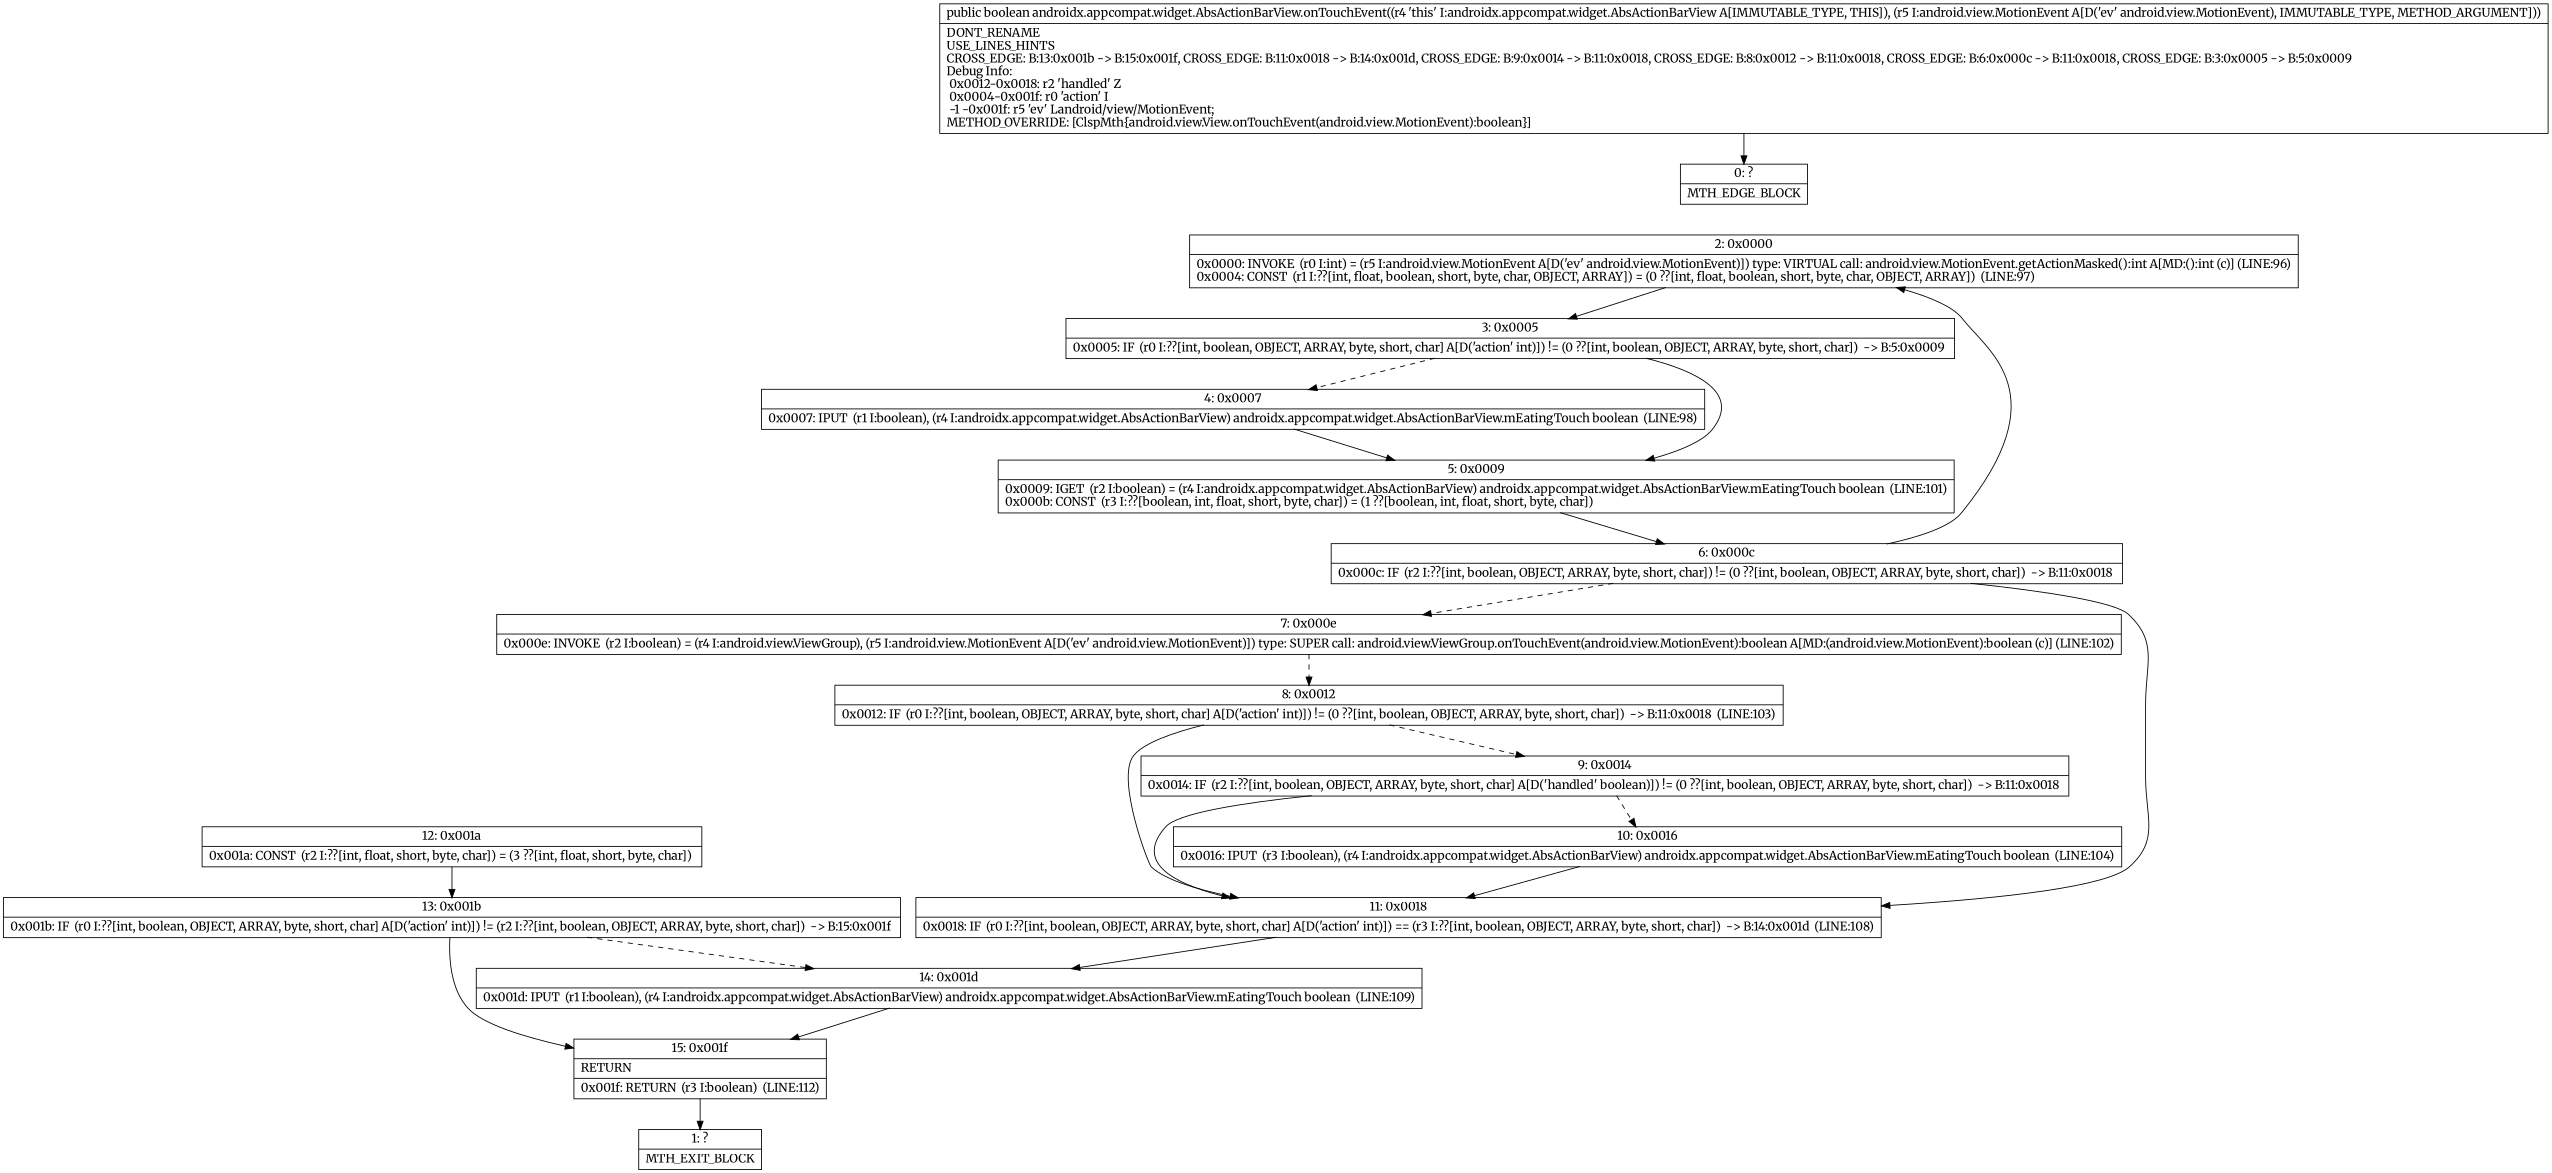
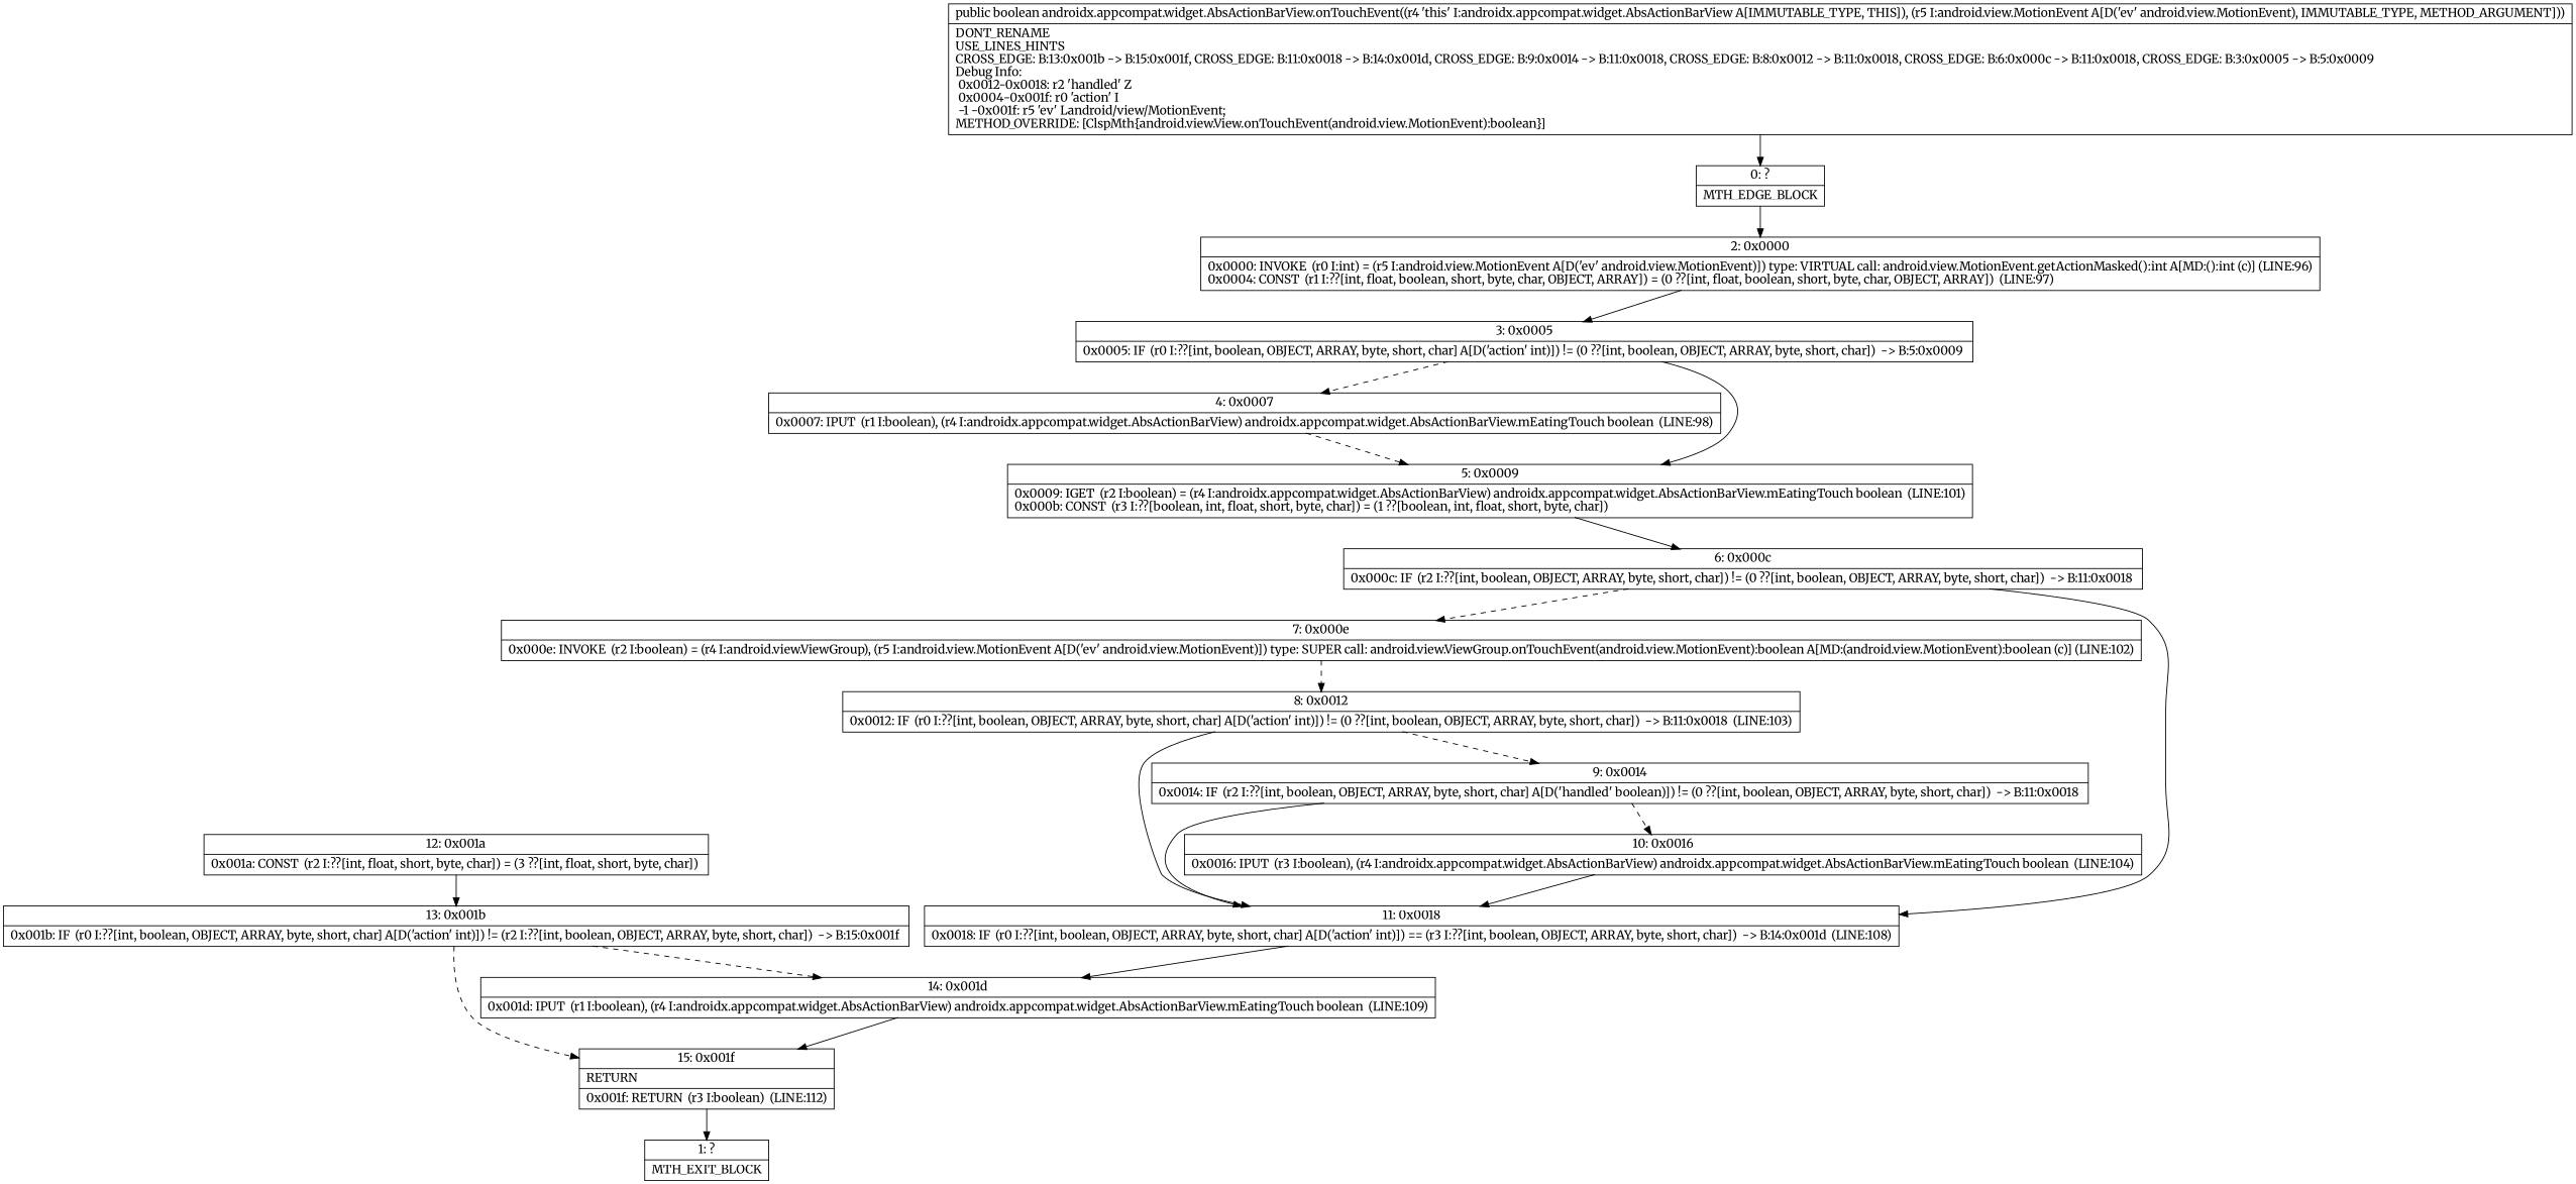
  digraph {
    fontname=Merriweather
    node [fontname=Merriweather shape=record]
    edge [fontname=Merriweather]
    n1 [label="{0\:\ ?|MTH_EDGE_BLOCK\l}"]
    n2 [label="{2\:\ 0x0000|0x0000: INVOKE  (r0 I:int) = (r5 I:android.view.MotionEvent A[D('ev' android.view.MotionEvent)]) type: VIRTUAL call: android.view.MotionEvent.getActionMasked():int A[MD:():int (c)] (LINE:96)\l0x0004: CONST  (r1 I:??[int, float, boolean, short, byte, char, OBJECT, ARRAY]) = (0 ??[int, float, boolean, short, byte, char, OBJECT, ARRAY])  (LINE:97)\l}"]
    n3 [label="{3\:\ 0x0005|0x0005: IF  (r0 I:??[int, boolean, OBJECT, ARRAY, byte, short, char] A[D('action' int)]) != (0 ??[int, boolean, OBJECT, ARRAY, byte, short, char])  \-\> B:5:0x0009 \l}"]
    n4 [label="{4\:\ 0x0007|0x0007: IPUT  (r1 I:boolean), (r4 I:androidx.appcompat.widget.AbsActionBarView) androidx.appcompat.widget.AbsActionBarView.mEatingTouch boolean  (LINE:98)\l}"]
    n5 [label="{5\:\ 0x0009|0x0009: IGET  (r2 I:boolean) = (r4 I:androidx.appcompat.widget.AbsActionBarView) androidx.appcompat.widget.AbsActionBarView.mEatingTouch boolean  (LINE:101)\l0x000b: CONST  (r3 I:??[boolean, int, float, short, byte, char]) = (1 ??[boolean, int, float, short, byte, char]) \l}"]
    n6 [label="{6\:\ 0x000c|0x000c: IF  (r2 I:??[int, boolean, OBJECT, ARRAY, byte, short, char]) != (0 ??[int, boolean, OBJECT, ARRAY, byte, short, char])  \-\> B:11:0x0018 \l}"]
    n7 [label="{7\:\ 0x000e|0x000e: INVOKE  (r2 I:boolean) = (r4 I:android.view.ViewGroup), (r5 I:android.view.MotionEvent A[D('ev' android.view.MotionEvent)]) type: SUPER call: android.view.ViewGroup.onTouchEvent(android.view.MotionEvent):boolean A[MD:(android.view.MotionEvent):boolean (c)] (LINE:102)\l}"]
    n8 [label="{11\:\ 0x0018|0x0018: IF  (r0 I:??[int, boolean, OBJECT, ARRAY, byte, short, char] A[D('action' int)]) == (r3 I:??[int, boolean, OBJECT, ARRAY, byte, short, char])  \-\> B:14:0x001d  (LINE:108)\l}"]
    n9 [label="{8\:\ 0x0012|0x0012: IF  (r0 I:??[int, boolean, OBJECT, ARRAY, byte, short, char] A[D('action' int)]) != (0 ??[int, boolean, OBJECT, ARRAY, byte, short, char])  \-\> B:11:0x0018  (LINE:103)\l}"]
    n10 [label="{14\:\ 0x001d|0x001d: IPUT  (r1 I:boolean), (r4 I:androidx.appcompat.widget.AbsActionBarView) androidx.appcompat.widget.AbsActionBarView.mEatingTouch boolean  (LINE:109)\l}"]
    n11 [label="{9\:\ 0x0014|0x0014: IF  (r2 I:??[int, boolean, OBJECT, ARRAY, byte, short, char] A[D('handled' boolean)]) != (0 ??[int, boolean, OBJECT, ARRAY, byte, short, char])  \-\> B:11:0x0018 \l}"]
    n12 [label="{10\:\ 0x0016|0x0016: IPUT  (r3 I:boolean), (r4 I:androidx.appcompat.widget.AbsActionBarView) androidx.appcompat.widget.AbsActionBarView.mEatingTouch boolean  (LINE:104)\l}"]
    n13 [label="{12\:\ 0x001a|0x001a: CONST  (r2 I:??[int, float, short, byte, char]) = (3 ??[int, float, short, byte, char]) \l}"]
    n14 [label="{13\:\ 0x001b|0x001b: IF  (r0 I:??[int, boolean, OBJECT, ARRAY, byte, short, char] A[D('action' int)]) != (r2 I:??[int, boolean, OBJECT, ARRAY, byte, short, char])  \-\> B:15:0x001f \l}"]
    n15 [label="{15\:\ 0x001f|RETURN\l|0x001f: RETURN  (r3 I:boolean)  (LINE:112)\l}"]
    n16 [label="{1\:\ ?|MTH_EXIT_BLOCK\l}"]
    n17 [label="{public boolean androidx.appcompat.widget.AbsActionBarView.onTouchEvent((r4 'this' I:androidx.appcompat.widget.AbsActionBarView A[IMMUTABLE_TYPE, THIS]), (r5 I:android.view.MotionEvent A[D('ev' android.view.MotionEvent), IMMUTABLE_TYPE, METHOD_ARGUMENT]))  | DONT_RENAME\lUSE_LINES_HINTS\lCROSS_EDGE: B:13:0x001b \-\> B:15:0x001f, CROSS_EDGE: B:11:0x0018 \-\> B:14:0x001d, CROSS_EDGE: B:9:0x0014 \-\> B:11:0x0018, CROSS_EDGE: B:8:0x0012 \-\> B:11:0x0018, CROSS_EDGE: B:6:0x000c \-\> B:11:0x0018, CROSS_EDGE: B:3:0x0005 \-\> B:5:0x0009\lDebug Info:\l  0x0012\-0x0018: r2 'handled' Z\l  0x0004\-0x001f: r0 'action' I\l  \-1 \-0x001f: r5 'ev' Landroid\/view\/MotionEvent;\lMETHOD_OVERRIDE: [ClspMth\{android.view.View.onTouchEvent(android.view.MotionEvent):boolean\}]\l}"]
-   n6 -> n2
+   n1 -> n2
    n2 -> n3
    n3 -> n4 [style=dashed]
    n3 -> n5
-   n4 -> n5
+   n4 -> n5 [style=dashed]
    n5 -> n6
    n6 -> n7 [style=dashed]
    n6 -> n8
    n7 -> n9 [style=dashed]
    n8 -> n10
    n9 -> n8
    n9 -> n11 [style=dashed]
    n10 -> n15
    n11 -> n8
    n11 -> n12 [style=dashed]
    n12 -> n8
    n13 -> n14
    n14 -> n10 [style=dashed]
-   n14 -> n15
+   n14 -> n15 [style=dashed]
    n15 -> n16
    n17 -> n1
  }
